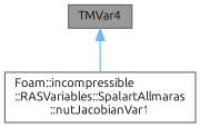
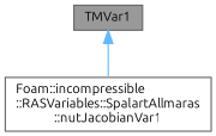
  digraph {
    rankdir=TB
    fontname=Ubuntu
    node [fontname=Ubuntu fontsize=10 shape=box style=filled]
-   n1 [color=gray40 fillcolor=grey60 fontcolor=black height=0.2 label=TMVar4 width=0.4]
+   n1 [color=gray40 fillcolor=grey60 fontcolor=black height=0.2 label=TMVar1 width=0.4]
    n2 [color=grey40 fillcolor=white height=0.2 label="Foam::incompressible\l::RASVariables::SpalartAllmaras\l::nutJacobianVar1" width=0.4]
    n1 -> n2 [color=steelblue1 dir=back fontname=Ubuntu fontsize=10 labelfontname=Helvetica labelfontsize=10 style=solid]
  }
